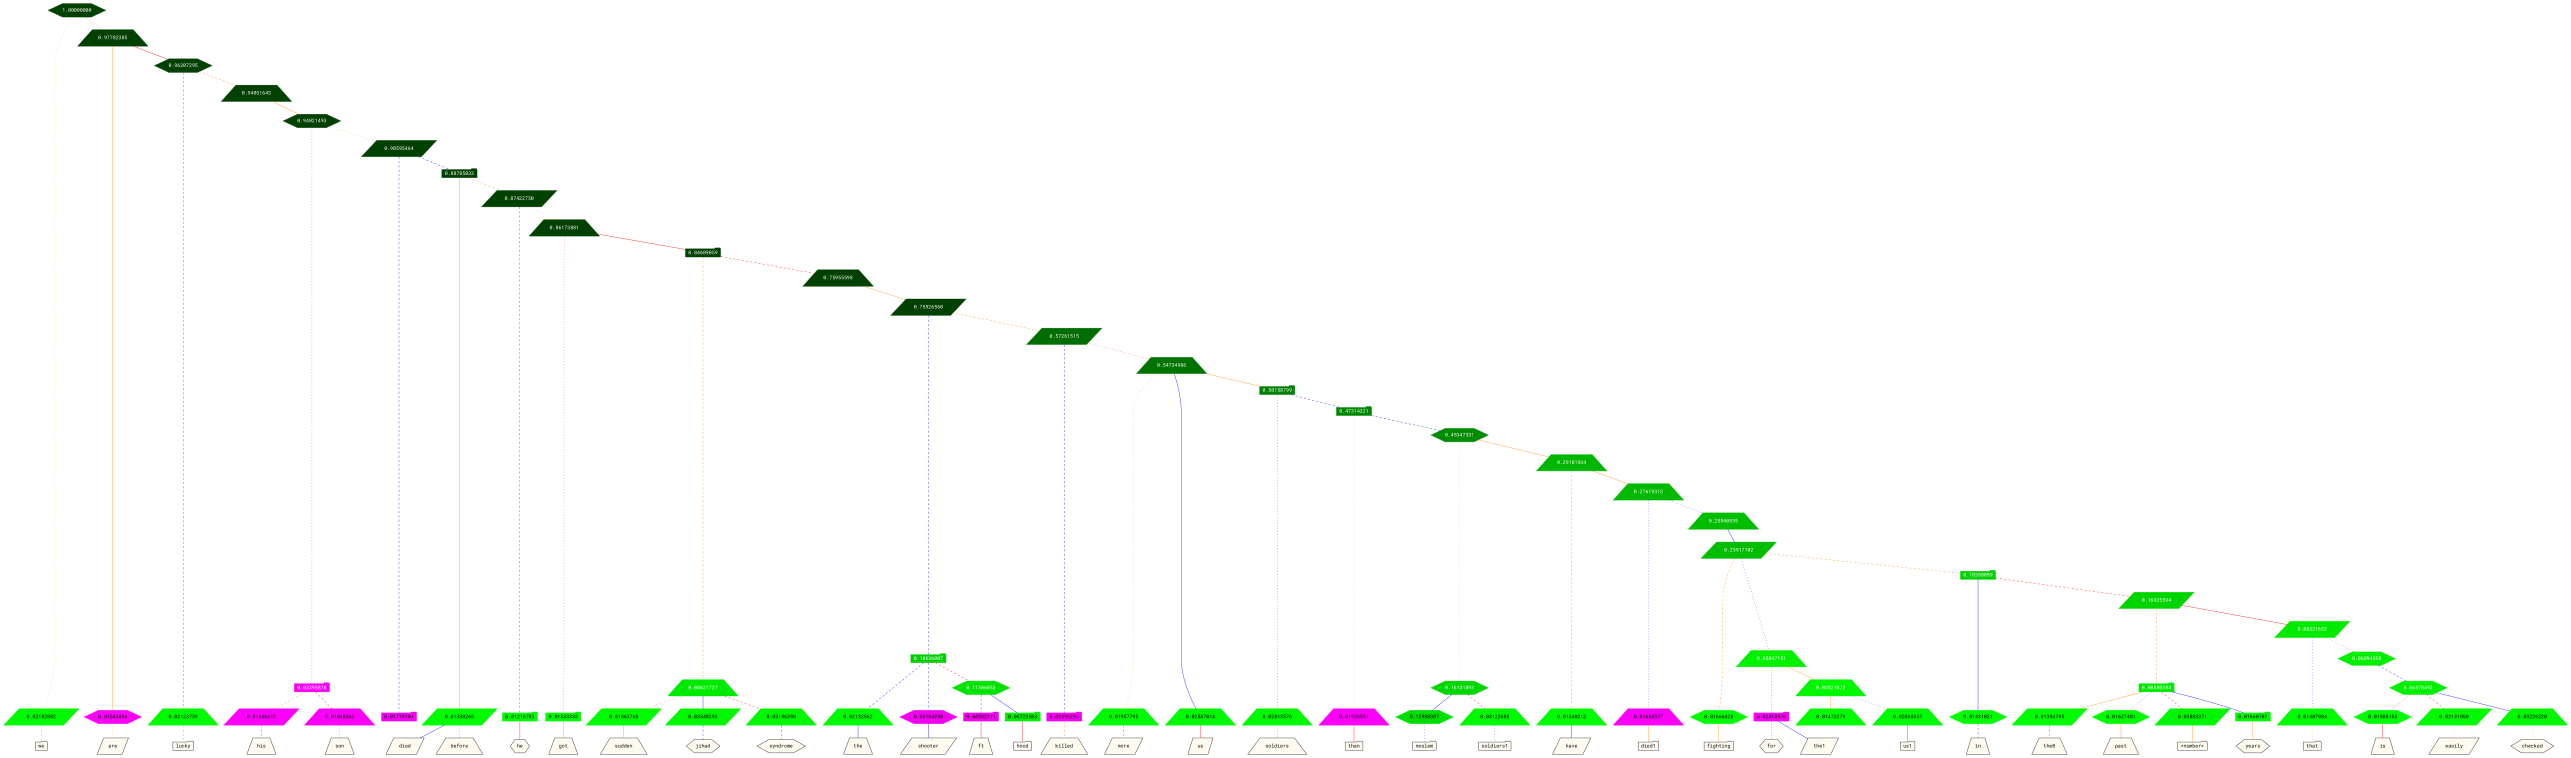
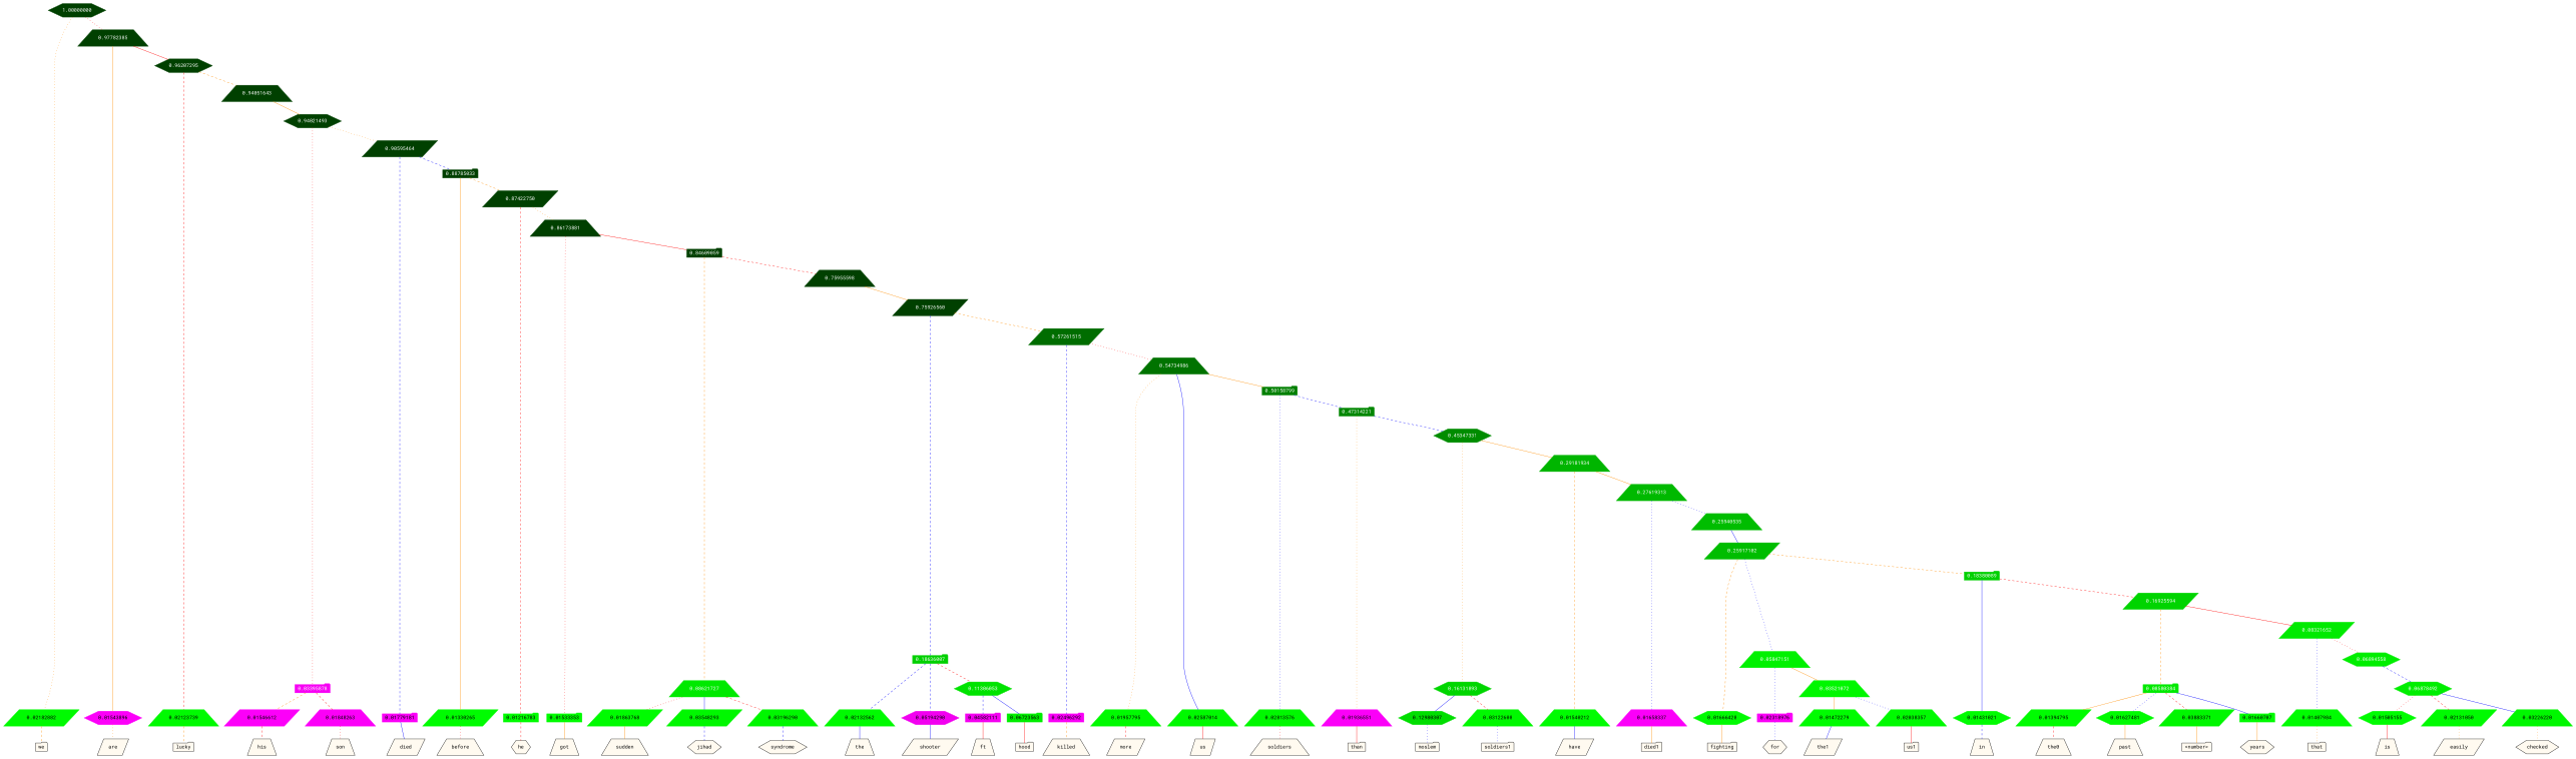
  graph {
    fontname="Roboto Mono"
    node [color=black fontname="Roboto Mono" format=png nodesep=0.001 ordering=out overlap_scaling=0.01 ranksep=0.001 shape=trapezium style=filled]
    edge [color=darkorange fontname="Roboto Mono" style=solid]
    n1 [fillcolor=floralwhite height=0.15 label=we shape=folder style="filled,solid" width=0.15]
    n2 [fillcolor=floralwhite height=0.15 label=are shape=parallelogram style="filled,solid" width=0.15]
    n3 [fillcolor=floralwhite height=0.15 label=lucky shape=folder style="filled,solid" width=0.15]
    n4 [fillcolor=floralwhite height=0.15 label=his style="filled,solid" width=0.15]
    n5 [fillcolor=floralwhite height=0.15 label=son style="filled,solid" width=0.15]
    n6 [fillcolor=floralwhite height=0.15 label=died shape=parallelogram style="filled,solid" width=0.15]
    n7 [fillcolor=floralwhite height=0.15 label=before style="filled,solid" width=0.15]
    n8 [fillcolor=floralwhite height=0.15 label=he shape=hexagon style="filled,solid" width=0.15]
    n9 [fillcolor=floralwhite height=0.15 label=got style="filled,solid" width=0.15]
    n10 [fillcolor=floralwhite height=0.15 label=sudden style="filled,solid" width=0.15]
    n11 [fillcolor=floralwhite height=0.15 label=jihad shape=hexagon style="filled,solid" width=0.15]
    n12 [fillcolor=floralwhite height=0.15 label=syndrome shape=hexagon style="filled,solid" width=0.15]
    n13 [fillcolor=floralwhite height=0.15 label=the style="filled,solid" width=0.15]
    n14 [fillcolor=floralwhite height=0.15 label=ft style="filled,solid" width=0.15]
    n15 [fillcolor=floralwhite height=0.15 label=hood shape=folder style="filled,solid" width=0.15]
    n16 [fillcolor=floralwhite height=0.15 label=shooter shape=parallelogram style="filled,solid" width=0.15]
    n17 [fillcolor=floralwhite height=0.15 label=killed style="filled,solid" width=0.15]
    n18 [fillcolor=floralwhite height=0.15 label=more shape=parallelogram style="filled,solid" width=0.15]
    n19 [fillcolor=floralwhite height=0.15 label=us shape=parallelogram style="filled,solid" width=0.15]
    n20 [fillcolor=floralwhite height=0.15 label=soldiers style="filled,solid" width=0.15]
    n21 [fillcolor=floralwhite height=0.15 label=than shape=folder style="filled,solid" width=0.15]
    n22 [fillcolor=floralwhite height=0.15 label=moslem shape=folder style="filled,solid" width=0.15]
    n23 [fillcolor=floralwhite height=0.15 label=soldiers1 shape=folder style="filled,solid" width=0.15]
    n24 [fillcolor=floralwhite height=0.15 label=have shape=parallelogram style="filled,solid" width=0.15]
    n25 [fillcolor=floralwhite height=0.15 label=died1 shape=folder style="filled,solid" width=0.15]
    n26 [fillcolor=floralwhite height=0.15 label=fighting shape=folder style="filled,solid" width=0.15]
    n27 [fillcolor=floralwhite height=0.15 label=for shape=hexagon style="filled,solid" width=0.15]
    n28 [fillcolor=floralwhite height=0.15 label=the1 shape=parallelogram style="filled,solid" width=0.15]
    n29 [fillcolor=floralwhite height=0.15 label=us1 shape=folder style="filled,solid" width=0.15]
    n30 [fillcolor=floralwhite height=0.15 label=in style="filled,solid" width=0.15]
    n31 [fillcolor=floralwhite height=0.15 label=the0 style="filled,solid" width=0.15]
    n32 [fillcolor=floralwhite height=0.15 label=past style="filled,solid" width=0.15]
    n33 [fillcolor=floralwhite height=0.15 label="\<number\>" shape=folder style="filled,solid" width=0.15]
    n34 [fillcolor=floralwhite height=0.15 label=years shape=hexagon style="filled,solid" width=0.15]
    n35 [fillcolor=floralwhite height=0.15 label=that shape=folder style="filled,solid" width=0.15]
    n36 [fillcolor=floralwhite height=0.15 label=is style="filled,solid" width=0.15]
    n37 [fillcolor=floralwhite height=0.15 label=easily shape=parallelogram style="filled,solid" width=0.15]
    n38 [fillcolor=floralwhite height=0.15 label=checked shape=hexagon style="filled,solid" width=0.15]
    n39 [color="0.334 1.000 0.978" fontcolor=black height=0.15 label=0.02182882 shape=parallelogram width=0.15]
    n40 [color="0.835 1.000 0.985" fontcolor=black height=0.15 label=0.01543896 shape=hexagon width=0.15]
    n41 [color="0.334 1.000 0.979" fontcolor=black height=0.15 label=0.02123739 width=0.15]
    n42 [color="0.835 1.000 0.985" fontcolor=black height=0.15 label=0.01546612 shape=parallelogram width=0.15]
    n43 [color="0.835 1.000 0.982" fontcolor=black height=0.15 label=0.01848263 width=0.15]
    n44 [color="0.835 1.000 0.982" fontcolor=black height=0.15 label=0.01779181 shape=folder width=0.15]
    n45 [color="0.334 1.000 0.987" fontcolor=black height=0.15 label=0.01330265 shape=parallelogram width=0.15]
    n46 [color="0.334 1.000 0.988" fontcolor=black height=0.15 label=0.01216783 shape=folder width=0.15]
    n47 [color="0.334 1.000 0.985" fontcolor=black height=0.15 label=0.01533353 shape=folder width=0.15]
    n48 [color="0.334 1.000 0.981" fontcolor=black height=0.15 label=0.01863768 shape=parallelogram width=0.15]
    n49 [color="0.334 1.000 0.965" fontcolor=black height=0.15 label=0.03548293 shape=parallelogram width=0.15]
    n50 [color="0.334 1.000 0.968" fontcolor=black height=0.15 label=0.03196290 width=0.15]
    n51 [color="0.334 1.000 0.979" fontcolor=black height=0.15 label=0.02132562 width=0.15]
    n52 [color="0.835 1.000 0.954" fontcolor=black height=0.15 label=0.04582111 shape=folder width=0.15]
    n53 [color="0.334 1.000 0.933" fontcolor=black height=0.15 label=0.06723563 shape=folder width=0.15]
    n54 [color="0.835 1.000 0.948" fontcolor=black height=0.15 label=0.05194290 shape=hexagon width=0.15]
    n55 [color="0.835 1.000 0.975" fontcolor=black height=0.15 label=0.02496292 shape=folder width=0.15]
    n56 [color="0.334 1.000 0.980" fontcolor=black height=0.15 label=0.01957795 width=0.15]
    n57 [color="0.334 1.000 0.974" fontcolor=black height=0.15 label=0.02587014 width=0.15]
    n58 [color="0.334 1.000 0.972" fontcolor=black height=0.15 label=0.02813576 width=0.15]
    n59 [color="0.835 1.000 0.981" fontcolor=black height=0.15 label=0.01936551 width=0.15]
    n60 [color="0.334 1.000 0.870" fontcolor=black height=0.15 label=0.12980307 shape=hexagon width=0.15]
    n61 [color="0.334 1.000 0.969" fontcolor=black height=0.15 label=0.03122608 width=0.15]
    n62 [color="0.334 1.000 0.985" fontcolor=black height=0.15 label=0.01540212 width=0.15]
    n63 [color="0.835 1.000 0.983" fontcolor=black height=0.15 label=0.01658337 width=0.15]
    n64 [color="0.334 1.000 0.983" fontcolor=black height=0.15 label=0.01666428 shape=hexagon width=0.15]
    n65 [color="0.835 1.000 0.977" fontcolor=black height=0.15 label=0.02318976 shape=folder width=0.15]
    n66 [color="0.334 1.000 0.985" fontcolor=black height=0.15 label=0.01472279 width=0.15]
    n67 [color="0.334 1.000 0.980" fontcolor=black height=0.15 label=0.02038357 width=0.15]
    n68 [color="0.334 1.000 0.986" fontcolor=black height=0.15 label=0.01431021 shape=hexagon width=0.15]
    n69 [color="0.334 1.000 0.986" fontcolor=black height=0.15 label=0.01394795 shape=parallelogram width=0.15]
    n70 [color="0.334 1.000 0.984" fontcolor=black height=0.15 label=0.01627481 shape=hexagon width=0.15]
    n71 [color="0.334 1.000 0.961" fontcolor=black height=0.15 label=0.03883371 shape=parallelogram width=0.15]
    n72 [color="0.334 1.000 0.983" fontcolor=black height=0.15 label=0.01660707 shape=folder width=0.15]
    n73 [color="0.334 1.000 0.986" fontcolor=black height=0.15 label=0.01407984 width=0.15]
    n74 [color="0.334 1.000 0.985" fontcolor=black height=0.15 label=0.01505155 shape=hexagon width=0.15]
    n75 [color="0.334 1.000 0.979" fontcolor=black height=0.15 label=0.02131050 shape=parallelogram width=0.15]
    n76 [color="0.334 1.000 0.968" fontcolor=black height=0.15 label=0.03226220 width=0.15]
    n77 [color="0.334 1.000 0.250" fontcolor=grey99 height=0.15 label=1.00000000 shape=hexagon width=0.15]
    n78 [color="0.334 1.000 0.250" fontcolor=grey99 height=0.15 label=0.97782385 width=0.15]
    n79 [color="0.334 1.000 0.250" fontcolor=grey99 height=0.15 label=0.96207295 shape=hexagon width=0.15]
    n80 [color="0.334 1.000 0.250" fontcolor=grey99 height=0.15 label=0.94051643 width=0.15]
    n81 [color="0.334 1.000 0.250" fontcolor=grey99 height=0.15 label=0.94021493 shape=hexagon width=0.15]
    n82 [color="0.835 1.000 0.966" fontcolor=grey99 height=0.15 label=0.03395878 shape=folder width=0.15]
    n83 [color="0.334 1.000 0.250" fontcolor=grey99 height=0.15 label=0.90595464 shape=parallelogram width=0.15]
    n84 [color="0.334 1.000 0.250" fontcolor=grey99 height=0.15 label=0.88785033 shape=folder width=0.15]
    n85 [color="0.334 1.000 0.250" fontcolor=grey99 height=0.15 label=0.87422750 shape=parallelogram width=0.15]
    n86 [color="0.334 1.000 0.250" fontcolor=grey99 height=0.15 label=0.86173881 width=0.15]
    n87 [color="0.334 1.000 0.250" fontcolor=grey99 height=0.15 label=0.84609059 shape=folder width=0.15]
    n88 [color="0.334 1.000 0.914" fontcolor=grey99 height=0.15 label=0.08621727 width=0.15]
    n89 [color="0.334 1.000 0.250" fontcolor=grey99 height=0.15 label=0.75955598 width=0.15]
    n90 [color="0.334 1.000 0.250" fontcolor=grey99 height=0.15 label=0.75926560 shape=parallelogram width=0.15]
    n91 [color="0.334 1.000 0.814" fontcolor=grey99 height=0.15 label=0.18636007 shape=folder width=0.15]
    n92 [color="0.334 1.000 0.427" fontcolor=grey99 height=0.15 label=0.57261515 shape=parallelogram width=0.15]
    n93 [color="0.334 1.000 0.887" fontcolor=grey99 height=0.15 label=0.11306053 shape=hexagon width=0.15]
    n94 [color="0.334 1.000 0.453" fontcolor=grey99 height=0.15 label=0.54734986 width=0.15]
    n95 [color="0.334 1.000 0.498" fontcolor=grey99 height=0.15 label=0.50158799 shape=folder width=0.15]
    n96 [color="0.334 1.000 0.527" fontcolor=grey99 height=0.15 label=0.47314221 shape=folder width=0.15]
    n97 [color="0.334 1.000 0.547" fontcolor=grey99 height=0.15 label=0.45347331 shape=hexagon width=0.15]
    n98 [color="0.334 1.000 0.839" fontcolor=grey99 height=0.15 label=0.16131893 shape=hexagon width=0.15]
    n99 [color="0.334 1.000 0.708" fontcolor=grey99 height=0.15 label=0.29181934 width=0.15]
    n100 [color="0.334 1.000 0.724" fontcolor=grey99 height=0.15 label=0.27619313 width=0.15]
    n101 [color="0.334 1.000 0.741" fontcolor=grey99 height=0.15 label=0.25940535 width=0.15]
    n102 [color="0.334 1.000 0.741" fontcolor=grey99 height=0.15 label=0.25917102 shape=parallelogram width=0.15]
    n103 [color="0.334 1.000 0.942" fontcolor=grey99 height=0.15 label=0.05847151 width=0.15]
    n104 [color="0.334 1.000 0.816" fontcolor=grey99 height=0.15 label=0.18380089 shape=folder width=0.15]
    n105 [color="0.334 1.000 0.965" fontcolor=grey99 height=0.15 label=0.03521072 width=0.15]
    n106 [color="0.334 1.000 0.831" fontcolor=grey99 height=0.15 label=0.16925594 shape=parallelogram width=0.15]
    n107 [color="0.334 1.000 0.914" fontcolor=grey99 height=0.15 label=0.08580384 shape=folder width=0.15]
    n108 [color="0.334 1.000 0.917" fontcolor=grey99 height=0.15 label=0.08321652 shape=parallelogram width=0.15]
    n109 [color="0.334 1.000 0.931" fontcolor=grey99 height=0.15 label=0.06894558 shape=hexagon width=0.15]
    n110 [color="0.334 1.000 0.931" fontcolor=grey99 height=0.15 label=0.06878492 shape=hexagon width=0.15]
    subgraph sub_1 {
      rank=same
      n1
      n2
      n3
      n4
      n5
      n6
      n7
      n8
      n9
      n10
      n11
      n12
      n13
      n14
      n15
      n16
      n17
      n18
      n19
      n20
      n21
      n22
      n23
      n24
      n25
      n26
      n27
      n28
      n29
      n30
      n31
      n32
      n33
      n34
      n35
      n36
      n37
      n38
    }
    subgraph sub_2 {
      rank=same
      n39
      n40
      n41
      n42
      n43
      n44
      n45
      n46
      n47
      n48
      n49
      n50
      n51
      n52
      n53
      n54
      n55
      n56
      n57
      n58
      n59
      n60
      n61
      n62
      n63
      n64
      n65
      n66
      n67
      n68
      n69
      n70
      n71
      n72
      n73
      n74
      n75
      n76
    }
    n39 -- n1 [style=dashed]
    n40 -- n2 [style=dotted]
    n41 -- n3 [style=dashed]
    n42 -- n4 [color=red style=dashed]
    n43 -- n5 [color=red style=dotted]
-   n45 -- n6 [color=blue]
+   n44 -- n6 [color=blue]
    n45 -- n7 [color=red style=dotted]
-   n46 -- n8 [color=red]
+   n46 -- n8 [color=red style=dashed]
    n47 -- n9
    n48 -- n10
    n49 -- n11 [color=blue style=dashed]
    n50 -- n12 [color=blue style=dashed]
    n51 -- n13 [color=blue]
    n52 -- n14 [color=red]
    n53 -- n15 [color=red]
    n54 -- n16 [color=blue]
    n55 -- n17 [style=dashed]
    n56 -- n18 [color=red style=dashed]
    n57 -- n19 [color=red]
    n58 -- n20 [color=red style=dotted]
    n59 -- n21 [color=red]
    n60 -- n22 [color=blue style=dotted]
    n61 -- n23 [color=blue style=dotted]
    n62 -- n24 [color=blue]
    n63 -- n25
    n64 -- n26
    n65 -- n27 [color=blue style=dotted]
-   n65 -- n28 [color=blue]
+   n66 -- n28 [color=blue]
    n67 -- n29 [color=red]
    n68 -- n30 [color=blue style=dashed]
    n69 -- n31 [color=red style=dashed]
    n70 -- n32
    n71 -- n33
    n72 -- n34
    n73 -- n35 [style=dotted]
    n74 -- n36 [color=red]
    n75 -- n37 [style=dotted]
    n76 -- n38 [style=dotted]
    n77 -- n39 [style=dotted]
    n77 -- n78 [color=red style=dotted]
    n78 -- n40
    n78 -- n79 [color=red]
    n79 -- n41 [color=red style=dashed]
    n79 -- n80 [style=dashed]
    n80 -- n81
    n81 -- n82 [color=red style=dotted]
    n81 -- n83 [style=dotted]
    n82 -- n42 [style=dashed]
    n82 -- n43 [color=red style=dashed]
    n83 -- n44 [color=blue style=dashed]
    n83 -- n84 [color=blue style=dashed]
    n84 -- n45
    n84 -- n85 [style=dashed]
    n85 -- n46 [color=red style=dashed]
    n85 -- n86 [style=dotted]
    n86 -- n47 [color=red style=dotted]
    n86 -- n87 [color=red]
    n87 -- n88 [style=dashed]
    n87 -- n89 [color=red style=dashed]
    n88 -- n48 [color=red style=dotted]
    n88 -- n49 [color=blue]
    n88 -- n50 [color=red style=dashed]
    n89 -- n90
    n90 -- n91 [color=blue style=dashed]
    n90 -- n92 [style=dashed]
    n91 -- n51 [color=blue style=dashed]
    n91 -- n54 [color=blue style=dashed]
    n91 -- n93 [color=red style=dashed]
    n92 -- n55 [color=blue style=dashed]
    n92 -- n94 [color=red style=dotted]
    n93 -- n52 [color=blue style=dashed]
    n93 -- n53 [color=blue]
    n94 -- n56 [style=dotted]
    n94 -- n57 [color=blue]
    n94 -- n95
    n95 -- n58 [color=blue style=dotted]
    n95 -- n96 [color=blue style=dashed]
    n96 -- n59 [style=dotted]
    n96 -- n97 [color=blue style=dashed]
    n97 -- n98 [style=dotted]
    n97 -- n99
    n98 -- n60 [color=blue]
    n98 -- n61 [color=red style=dashed]
    n99 -- n62 [style=dashed]
    n99 -- n100
    n100 -- n63 [color=blue style=dotted]
    n100 -- n101 [color=blue style=dotted]
    n101 -- n102 [color=blue]
    n102 -- n64 [style=dashed]
    n102 -- n103 [color=blue style=dotted]
    n102 -- n104 [style=dashed]
    n103 -- n65 [color=blue style=dotted]
    n103 -- n105
    n104 -- n68 [color=blue]
    n104 -- n106 [color=red style=dashed]
    n105 -- n66
    n105 -- n67 [color=blue style=dotted]
    n106 -- n107 [style=dashed]
    n106 -- n108 [color=red]
    n107 -- n69
    n107 -- n70 [color=blue style=dotted]
    n107 -- n71 [color=red style=dashed]
    n107 -- n72 [color=blue]
    n108 -- n73 [color=blue style=dotted]
    n108 -- n109 [color=red style=dotted]
    n109 -- n110 [color=blue style=dashed]
    n110 -- n74 [color=red style=dotted]
    n110 -- n75 [color=red style=dashed]
    n110 -- n76 [color=blue]
  }
